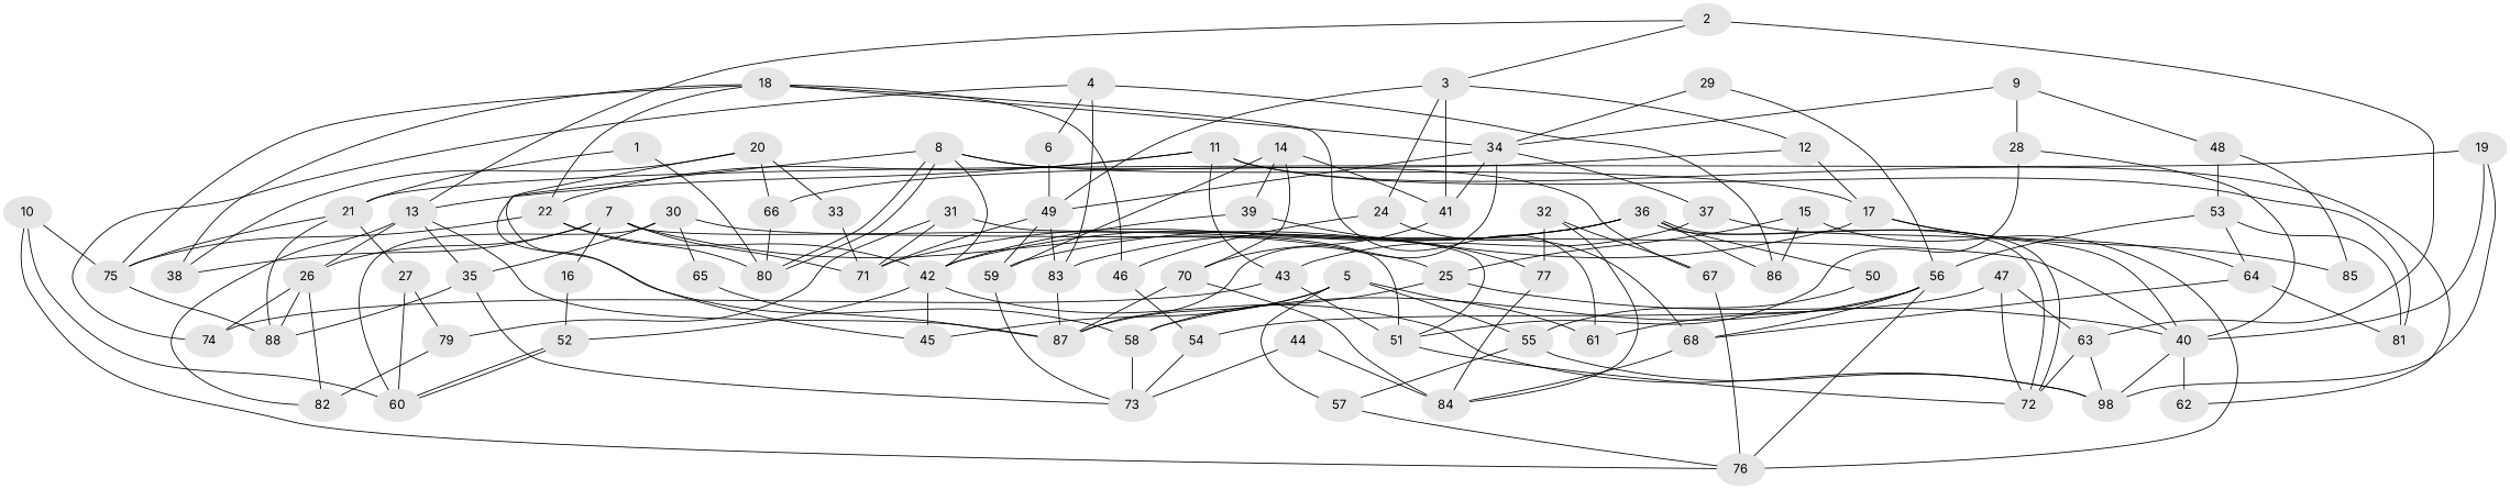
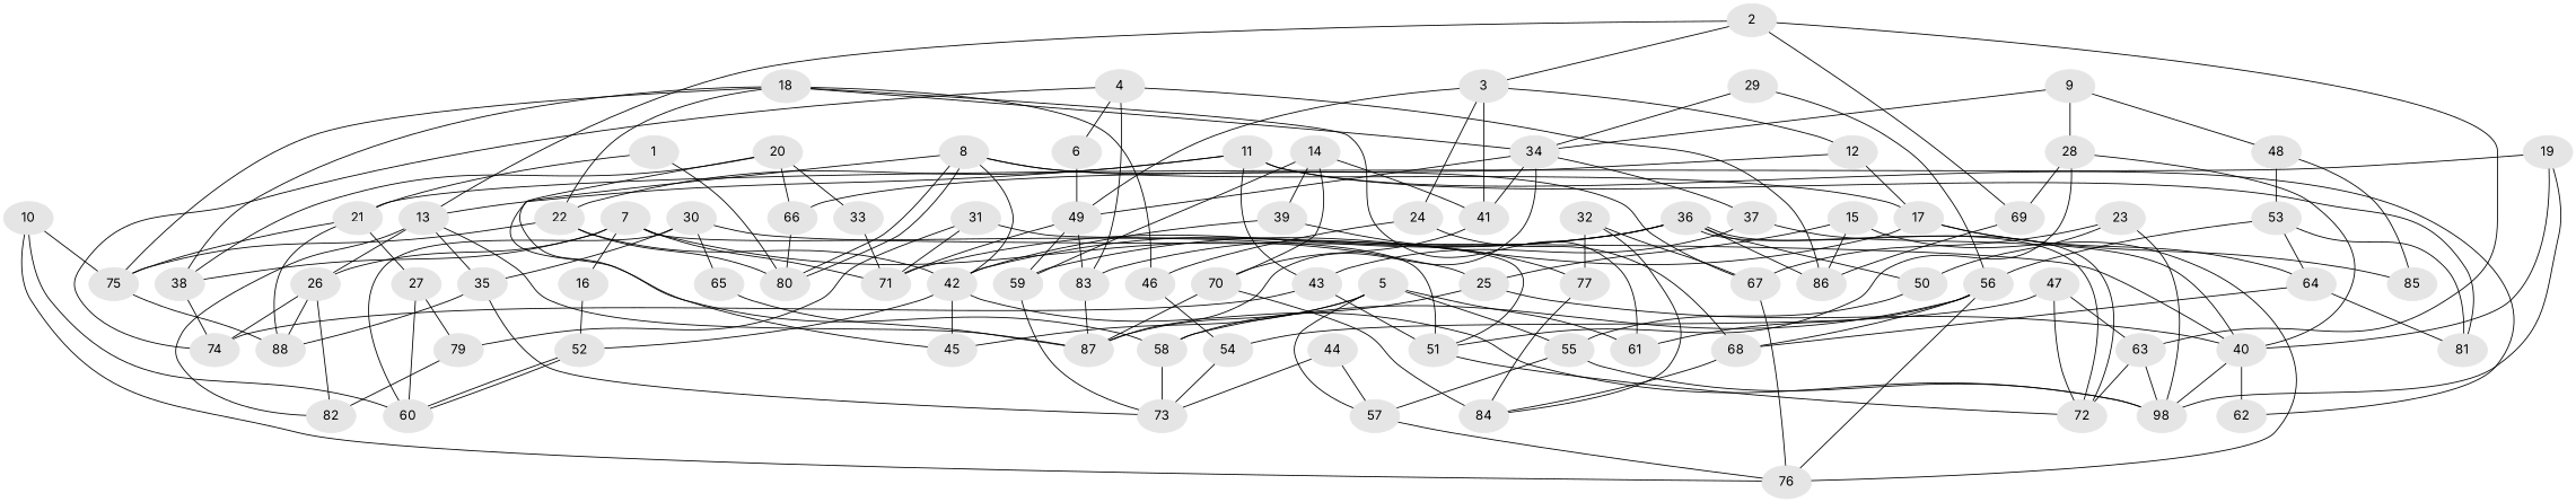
  graph {
    fontname=Inter
    node [color=gray90 fontname=Inter style=filled]
    edge [fontname=Inter]
    1
    21
    80
    75
    27
    88
    2
    3
    13
    63
+   69
    12
    24
    41
    49
    87
    26
    35
    82
    n20 [label=98]
    72
    86
    17
    66
    46
    68
    70
    83
    71
    59
    4
    6
    74
    5
    45
    55
    57
    61
    76
    7
    16
    25
    38
    51
    52
    40
    58
    8
    42
    67
    64
    85
    9
    28
    34
    48
    37
    53
    10
    60
    11
    22
    43
    62
    81
    73
    14
    39
    77
    84
    15
    18
    54
    19
    20
    33
    79
+   23
    50
    29
    56
    30
    65
    31
    32
    36
    44
    47
    1 -- 21
    1 -- 80
    21 -- 75
    21 -- 27
    21 -- 88
    75 -- 88
    27 -- 60
    27 -- 79
    2 -- 3
    2 -- 13
    2 -- 63
+   2 -- 69
    3 -- 12
    3 -- 24
    3 -- 41
    3 -- 49
    13 -- 87
    13 -- 26
    13 -- 35
    13 -- 82
    63 -- n20
    63 -- 72
+   69 -- 86
    12 -- 17
    12 -- 66
    24 -- 46
    24 -- 68
    41 -- 70
    49 -- 83
    49 -- 71
    49 -- 59
    26 -- 88
    26 -- 82
    26 -- 74
    35 -- 88
    35 -- 73
    17 -- 59
    17 -- 64
    17 -- 85
    66 -- 80
    46 -- 54
    68 -- 84
    70 -- 87
    70 -- 84
    83 -- 87
    59 -- 73
    4 -- 86
    4 -- 83
    4 -- 6
    4 -- 74
    6 -- 49
    5 -- 87
    5 -- 45
    5 -- 55
    5 -- 57
    5 -- 61
    55 -- n20
    55 -- 57
    57 -- 76
    7 -- 26
    7 -- 71
    7 -- 16
    7 -- 25
    7 -- 38
    7 -- 51
    16 -- 52
    25 -- 40
    25 -- 58
+   38 -- 74
    51 -- 72
    52 -- 60
    52 -- 60
    40 -- n20
    40 -- 62
    58 -- 73
    8 -- 80
    8 -- 80
    8 -- 17
    8 -- 45
    8 -- 42
    8 -- 67
    42 -- n20
    42 -- 45
    42 -- 52
    67 -- 76
    64 -- 68
    64 -- 81
    9 -- 28
    9 -- 34
    9 -- 48
+   28 -- 69
    28 -- 51
    28 -- 40
    34 -- 41
    34 -- 49
    34 -- 87
    34 -- 37
    48 -- 85
    48 -- 53
    37 -- 40
    37 -- 43
    53 -- 64
    53 -- 81
    53 -- 56
    10 -- 75
    10 -- 76
    10 -- 60
    11 -- 13
    11 -- 22
    11 -- 43
    11 -- 62
    11 -- 81
    22 -- 80
    22 -- 75
    22 -- 42
    43 -- 74
    43 -- 51
    14 -- 41
    14 -- 70
    14 -- 59
    14 -- 39
    39 -- 42
    39 -- 77
    77 -- 84
    15 -- 86
    15 -- 76
    15 -- 25
    18 -- 75
    18 -- 46
    18 -- 61
    18 -- 38
    18 -- 34
    18 -- 22
    54 -- 73
    19 -- 21
    19 -- n20
    19 -- 40
    20 -- 66
    20 -- 38
    20 -- 58
    20 -- 33
    33 -- 71
    79 -- 82
+   23 -- n20
+   23 -- 67
+   23 -- 50
    50 -- 55
    29 -- 34
    29 -- 56
    56 -- 68
    56 -- 61
    56 -- 76
    56 -- 58
    30 -- 35
    30 -- 40
    30 -- 60
    30 -- 65
    65 -- 87
    31 -- 71
    31 -- 51
    31 -- 79
    32 -- 67
    32 -- 77
    32 -- 84
    36 -- 72
    36 -- 72
    36 -- 86
    36 -- 83
    36 -- 71
    36 -- 42
    36 -- 50
-   44 -- 84
+   44 -- 57
    44 -- 73
    47 -- 63
    47 -- 72
    47 -- 54
  }
